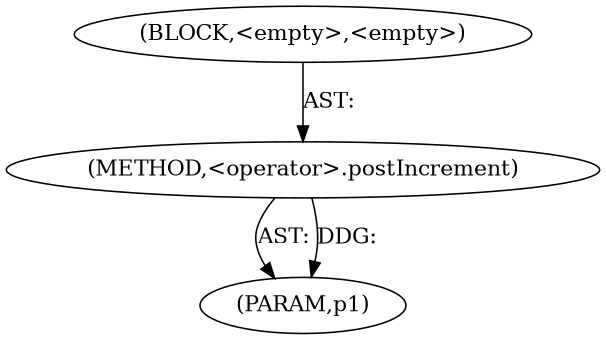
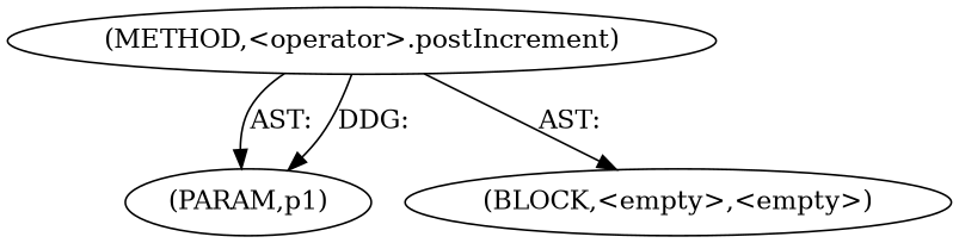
  digraph {
    n1 [label=<(METHOD,&lt;operator&gt;.postIncrement)>]
    n2 [label=<(PARAM,p1)>]
    n3 [label=<(BLOCK,&lt;empty&gt;,&lt;empty&gt;)>]
    n1 -> n2 [label="AST: "]
    n1 -> n2 [label="DDG: "]
-   n3 -> n1 [label="AST: "]
+   n1 -> n3 [label="AST: "]
  }
